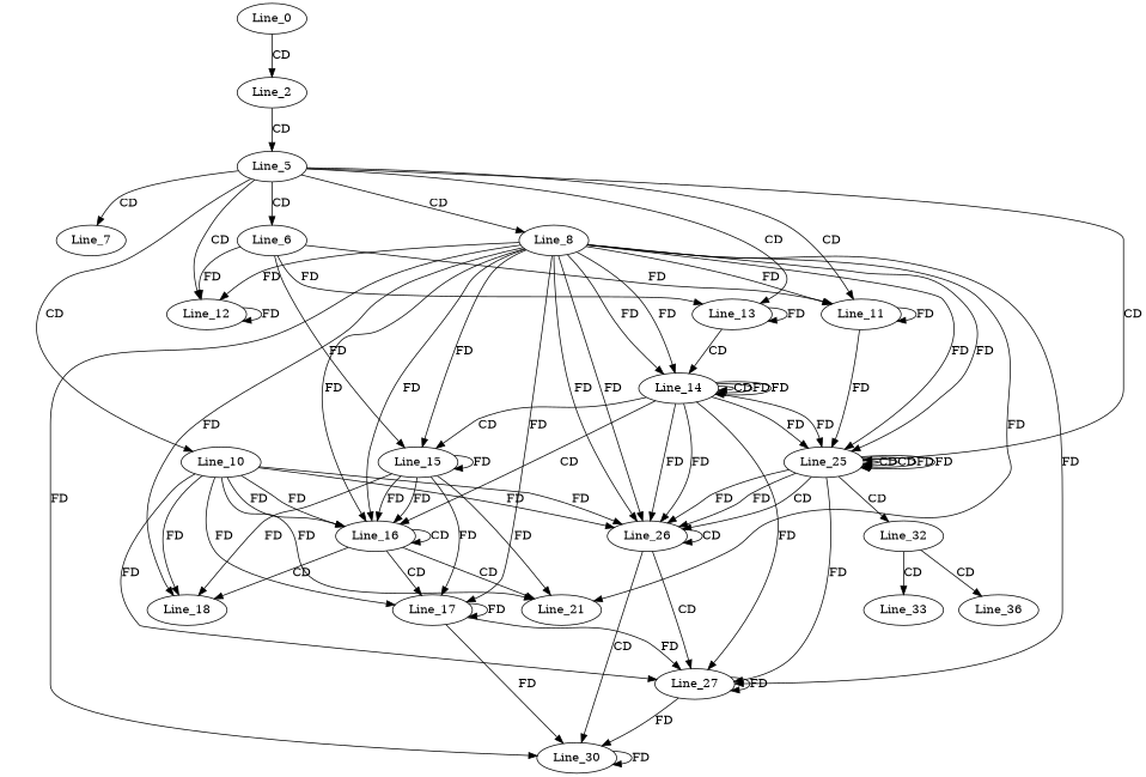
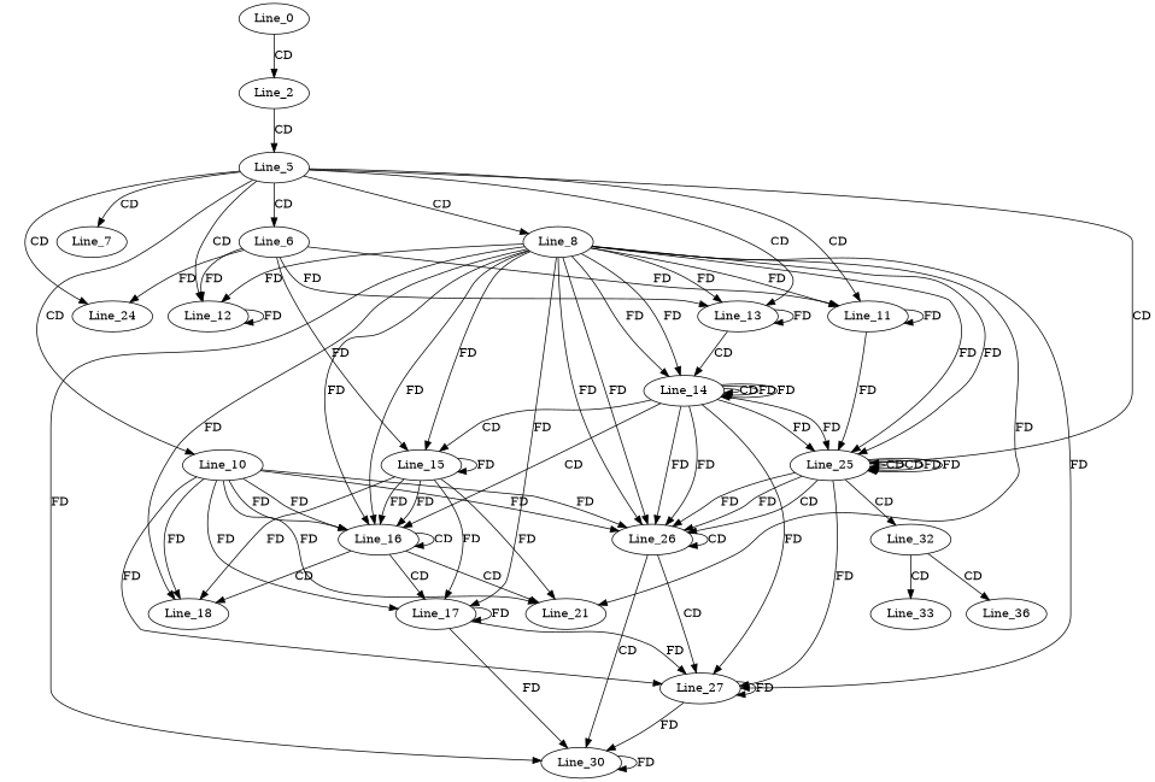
  digraph {
    Line_0
    Line_2
    Line_5
    Line_6
    Line_7
    Line_8
    Line_10
    Line_11
    Line_12
    Line_13
+   Line_24
    Line_25
    Line_15
    Line_14
    Line_16
    Line_17
    Line_18
    Line_21
    Line_26
    Line_27
    Line_30
    Line_32
    Line_33
    Line_36
    Line_0 -> Line_2 [label=CD]
    Line_2 -> Line_5 [label=CD]
    Line_5 -> Line_6 [label=CD]
    Line_5 -> Line_7 [label=CD]
    Line_5 -> Line_8 [label=CD]
    Line_5 -> Line_10 [label=CD]
    Line_5 -> Line_11 [label=CD]
    Line_5 -> Line_12 [label=CD]
    Line_5 -> Line_13 [label=CD]
+   Line_5 -> Line_24 [label=CD]
    Line_5 -> Line_25 [label=CD]
    Line_6 -> Line_11 [label=FD]
    Line_6 -> Line_12 [label=FD]
    Line_6 -> Line_13 [label=FD]
+   Line_6 -> Line_24 [label=FD]
    Line_6 -> Line_15 [label=FD]
    Line_8 -> Line_11 [label=FD]
    Line_8 -> Line_12 [label=FD]
+   Line_8 -> Line_13 [label=FD]
    Line_8 -> Line_25 [label=FD]
    Line_8 -> Line_25 [label=FD]
    Line_8 -> Line_15 [label=FD]
    Line_8 -> Line_14 [label=FD]
    Line_8 -> Line_14 [label=FD]
    Line_8 -> Line_16 [label=FD]
    Line_8 -> Line_16 [label=FD]
    Line_8 -> Line_17 [label=FD]
    Line_8 -> Line_18 [label=FD]
    Line_8 -> Line_21 [label=FD]
    Line_8 -> Line_26 [label=FD]
    Line_8 -> Line_26 [label=FD]
    Line_8 -> Line_27 [label=FD]
    Line_8 -> Line_30 [label=FD]
    Line_10 -> Line_16 [label=FD]
    Line_10 -> Line_16 [label=FD]
    Line_10 -> Line_17 [label=FD]
    Line_10 -> Line_18 [label=FD]
    Line_10 -> Line_21 [label=FD]
    Line_10 -> Line_26 [label=FD]
    Line_10 -> Line_26 [label=FD]
    Line_10 -> Line_27 [label=FD]
    Line_11 -> Line_11 [label=FD]
    Line_11 -> Line_25 [label=FD]
    Line_12 -> Line_12 [label=FD]
    Line_13 -> Line_13 [label=FD]
    Line_13 -> Line_14 [label=CD]
    Line_25 -> Line_25 [label=CD]
    Line_25 -> Line_25 [label=CD]
    Line_25 -> Line_25 [label=FD]
    Line_25 -> Line_25 [label=FD]
    Line_25 -> Line_26 [label=CD]
    Line_25 -> Line_26 [label=FD]
    Line_25 -> Line_26 [label=FD]
    Line_25 -> Line_27 [label=FD]
    Line_25 -> Line_32 [label=CD]
    Line_15 -> Line_15 [label=FD]
    Line_15 -> Line_16 [label=FD]
    Line_15 -> Line_16 [label=FD]
    Line_15 -> Line_17 [label=FD]
    Line_15 -> Line_18 [label=FD]
    Line_15 -> Line_21 [label=FD]
    Line_14 -> Line_25 [label=FD]
    Line_14 -> Line_25 [label=FD]
    Line_14 -> Line_15 [label=CD]
    Line_14 -> Line_14 [label=CD]
    Line_14 -> Line_14 [label=FD]
    Line_14 -> Line_14 [label=FD]
    Line_14 -> Line_16 [label=CD]
    Line_14 -> Line_26 [label=FD]
    Line_14 -> Line_26 [label=FD]
    Line_14 -> Line_27 [label=FD]
    Line_16 -> Line_16 [label=CD]
    Line_16 -> Line_17 [label=CD]
    Line_16 -> Line_18 [label=CD]
    Line_16 -> Line_21 [label=CD]
    Line_17 -> Line_17 [label=FD]
    Line_17 -> Line_27 [label=FD]
    Line_17 -> Line_30 [label=FD]
    Line_26 -> Line_26 [label=CD]
    Line_26 -> Line_27 [label=CD]
    Line_26 -> Line_30 [label=CD]
    Line_27 -> Line_27 [label=FD]
    Line_27 -> Line_30 [label=FD]
    Line_30 -> Line_30 [label=FD]
    Line_32 -> Line_33 [label=CD]
    Line_32 -> Line_36 [label=CD]
  }
